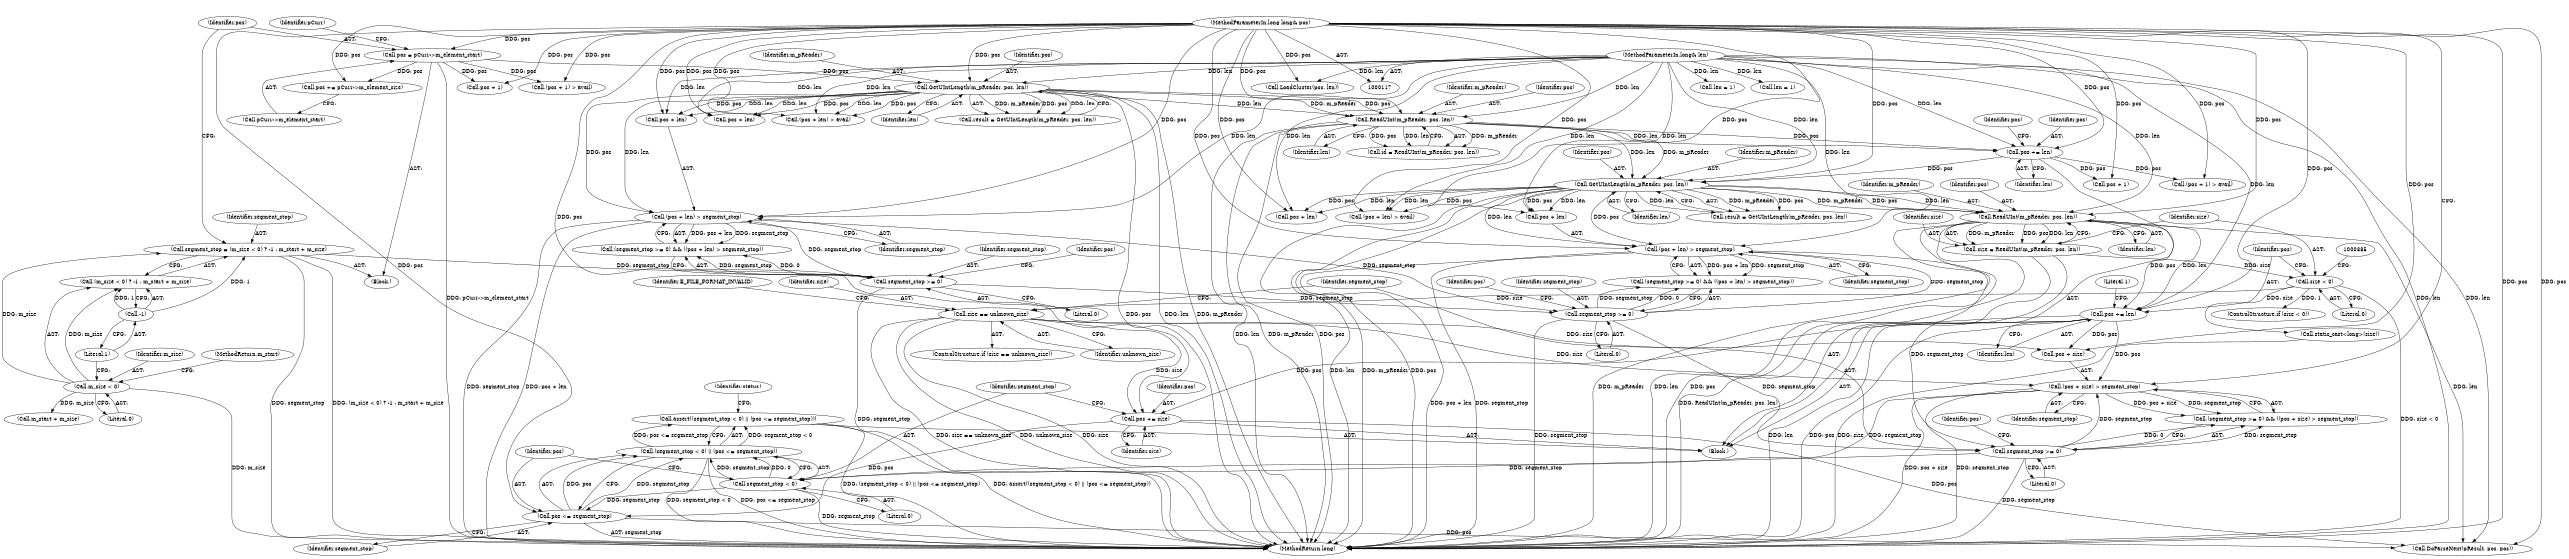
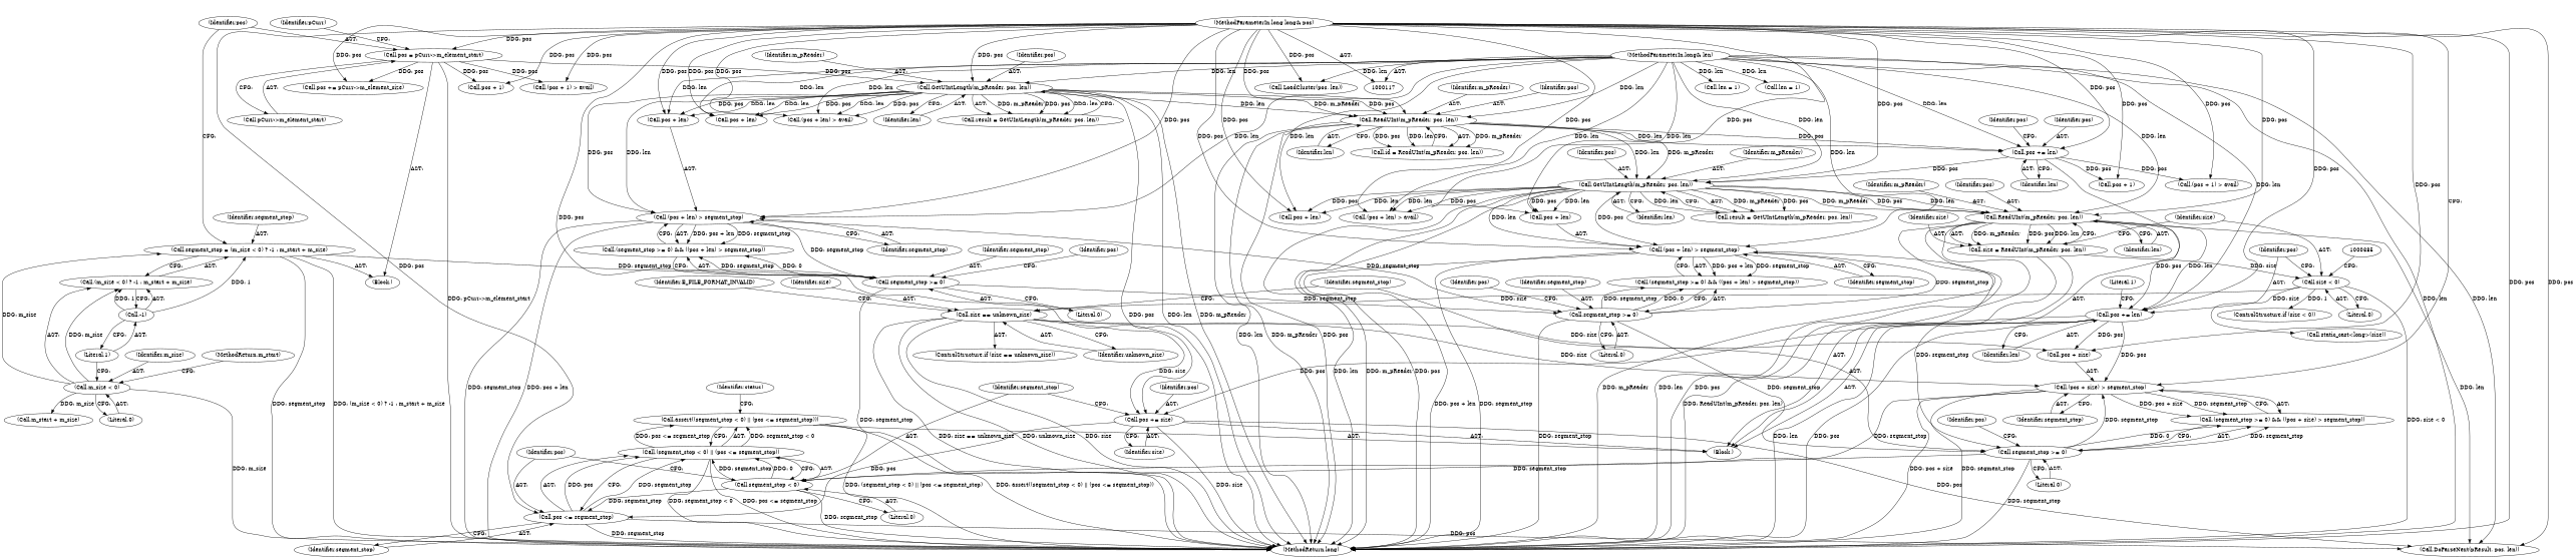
  digraph {
    n1 [label="(Call,assert((segment_stop < 0) || (pos <= segment_stop)))"]
    n2 [label="(Call,(segment_stop < 0) || (pos <= segment_stop))"]
    n3 [label="(MethodReturn,long)"]
    n4 [label="(Block,)"]
    n5 [label="(Call,segment_stop < 0)"]
    n6 [label="(Call,pos <= segment_stop)"]
    n7 [label="(Literal,0)"]
-   n8 [label="(Call,DoParseNext(pResult, pos, pos))"]
+   n8 [label="(Call,DoParseNext(pResult, pos, len))"]
    n9 [label="(Identifier,segment_stop)"]
    n10 [label="(Call,segment_stop >= 0)"]
    n11 [label="(Call,(pos + size) > segment_stop)"]
    n12 [label="(Call,(segment_stop >= 0) && ((pos + size) > segment_stop))"]
    n13 [label="(Literal,0)"]
    n14 [label="(Identifier,segment_stop)"]
    n15 [label="(Call,(pos + len) > segment_stop)"]
    n16 [label="(Identifier,segment_stop)"]
    n17 [label="(Call,(segment_stop >= 0) && ((pos + len) > segment_stop))"]
    n18 [label="(Call,segment_stop >= 0)"]
    n19 [label="(Call,GetUIntLength(m_pReader, pos, len))"]
    n20 [label="(Call,ReadUInt(m_pReader, pos, len))"]
    n21 [label="(Call,result = GetUIntLength(m_pReader, pos, len))"]
    n22 [label="(Call,pos + len)"]
    n23 [label="(Identifier,len)"]
    n24 [label="(Call,(pos + len) > avail)"]
    n25 [label="(Call,pos + len)"]
    n26 [label="(Call,pos += len)"]
    n27 [label="(Call,size = ReadUInt(m_pReader, pos, len))"]
    n28 [label="(Identifier,len)"]
    n29 [label="(Call,ReadUInt(m_pReader, pos, len))"]
    n30 [label="(Call,pos += len)"]
    n31 [label="(Identifier,len)"]
    n32 [label="(Call,id = ReadUInt(m_pReader, pos, len))"]
    n33 [label="(Call,pos + 1)"]
    n34 [label="(Call,(pos + 1) > avail)"]
    n35 [label="(Identifier,len)"]
    n36 [label="(Call,GetUIntLength(m_pReader, pos, len))"]
    n37 [label="(Call,(pos + len) > segment_stop)"]
    n38 [label="(Call,pos + len)"]
    n39 [label="(Identifier,len)"]
    n40 [label="(Call,result = GetUIntLength(m_pReader, pos, len))"]
    n41 [label="(Call,pos + len)"]
    n42 [label="(Call,(pos + len) > avail)"]
    n43 [label="(Call,(segment_stop >= 0) && ((pos + len) > segment_stop))"]
    n44 [label="(Identifier,segment_stop)"]
    n45 [label="(MethodParameterIn,long long& pos)"]
    n46 [label="(Call,pos = pCurr->m_element_start)"]
    n47 [label="(Call,pos += size)"]
    n48 [label="(Call,pos + 1)"]
    n49 [label="(Call,pos + size)"]
    n50 [label="(Call,(pos + 1) > avail)"]
    n51 [label="(Call,LoadCluster(pos, len))"]
    n52 [label="(Call,pos += pCurr->m_element_size)"]
    1000117
    n54 [label="(Call,pCurr->m_element_start)"]
    n55 [label="(Block,)"]
    n56 [label="(Identifier,len)"]
    n57 [label="(Identifier,size)"]
    n58 [label="(MethodParameterIn,long& len)"]
    n59 [label="(Call,len = 1)"]
    n60 [label="(Call,len = 1)"]
    n61 [label="(Literal,0)"]
    n62 [label="(Call,segment_stop >= 0)"]
    n63 [label="(Literal,0)"]
    n64 [label="(Call,segment_stop = (m_size < 0) ? -1 : m_start + m_size)"]
    n65 [label="(Call,(m_size < 0) ? -1 : m_start + m_size)"]
    n66 [label="(Call,-1)"]
    n67 [label="(Literal,1)"]
    n68 [label="(Call,m_size < 0)"]
    n69 [label="(Literal,0)"]
    n70 [label="(Call,m_start + m_size)"]
    n71 [label="(Call,size < 0)"]
    n72 [label="(Call,size == unknown_size)"]
    n73 [label="(ControlStructure,if (size == unknown_size))"]
    n74 [label="(Identifier,unknown_size)"]
    n75 [label="(Literal,0)"]
    n76 [label="(Call,static_cast<long>(size))"]
    n77 [label="(ControlStructure,if (size < 0))"]
    n78 [label="(Identifier,pos)"]
    n79 [label="(Identifier,pos)"]
    n80 [label="(Identifier,segment_stop)"]
    n81 [label="(Identifier,m_pReader)"]
    n82 [label="(Identifier,pos)"]
    n83 [label="(Identifier,pos)"]
    n84 [label="(Identifier,m_size)"]
    n85 [label="(Identifier,pos)"]
    n86 [label="(Identifier,segment_stop)"]
    n87 [label="(Identifier,segment_stop)"]
    n88 [label="(Identifier,pos)"]
    n89 [label="(Identifier,segment_stop)"]
    n90 [label="(Identifier,size)"]
    n91 [label="(MethodReturn,m_start)"]
    n92 [label="(Identifier,pos)"]
    n93 [label="(Identifier,m_pReader)"]
    n94 [label="(Identifier,pos)"]
    n95 [label="(Identifier,pos)"]
    n96 [label="(Identifier,pos)"]
    n97 [label="(Identifier,pos)"]
    n98 [label="(Identifier,m_pReader)"]
    n99 [label="(Identifier,pCurr)"]
    n100 [label="(Identifier,size)"]
    n101 [label="(Identifier,pos)"]
    n102 [label="(Identifier,pos)"]
    n103 [label="(Identifier,segment_stop)"]
    n104 [label="(Identifier,size)"]
    n105 [label="(Literal,1)"]
    n106 [label="(Identifier,E_FILE_FORMAT_INVALID)"]
    n107 [label="(Identifier,status)"]
    n108 [label="(Identifier,m_pReader)"]
    1000385
    n1 -> n2 [label="CFG: "]
    n1 -> n3 [label="DDG: (segment_stop < 0) || (pos <= segment_stop)"]
    n1 -> n3 [label="DDG: assert((segment_stop < 0) || (pos <= segment_stop))"]
    n1 -> n4 [label="AST: "]
    n2 -> n1 [label="AST: "]
    n2 -> n1 [label="DDG: segment_stop < 0"]
    n2 -> n1 [label="DDG: pos <= segment_stop"]
    n2 -> n3 [label="DDG: pos <= segment_stop"]
    n2 -> n3 [label="DDG: segment_stop < 0"]
    n2 -> n5 [label="CFG: "]
    n2 -> n6 [label="CFG: "]
    n5 -> n2 [label="AST: "]
    n5 -> n2 [label="DDG: segment_stop"]
    n5 -> n2 [label="DDG: 0"]
    n5 -> n3 [label="DDG: segment_stop"]
    n5 -> n6 [label="DDG: segment_stop"]
    n5 -> n7 [label="CFG: "]
    n6 -> n2 [label="AST: "]
    n6 -> n2 [label="DDG: pos"]
    n6 -> n2 [label="DDG: segment_stop"]
-   n6 -> n3 [label="AST: segment_stop"]
+   n6 -> n3 [label="DDG: segment_stop"]
    n6 -> n8 [label="DDG: pos"]
    n6 -> n9 [label="CFG: "]
    n7 -> n5 [label="AST: "]
    n9 -> n6 [label="AST: "]
    n10 -> n3 [label="DDG: segment_stop"]
    n10 -> n5 [label="DDG: segment_stop"]
    n10 -> n11 [label="DDG: segment_stop"]
    n10 -> n12 [label="AST: "]
    n10 -> n12 [label="DDG: segment_stop"]
    n10 -> n12 [label="DDG: 0"]
    n10 -> n13 [label="CFG: "]
    n11 -> n3 [label="DDG: pos + size"]
    n11 -> n3 [label="DDG: segment_stop"]
    n11 -> n5 [label="DDG: segment_stop"]
    n11 -> n12 [label="AST: "]
    n11 -> n12 [label="DDG: pos + size"]
    n11 -> n12 [label="DDG: segment_stop"]
    n11 -> n14 [label="CFG: "]
    n12 -> n10 [label="CFG: "]
    n12 -> n11 [label="CFG: "]
    n13 -> n10 [label="AST: "]
    n14 -> n11 [label="AST: "]
    n15 -> n3 [label="DDG: segment_stop"]
    n15 -> n3 [label="DDG: pos + len"]
    n15 -> n10 [label="DDG: segment_stop"]
    n15 -> n16 [label="CFG: "]
    n15 -> n17 [label="AST: "]
    n15 -> n17 [label="DDG: pos + len"]
    n15 -> n17 [label="DDG: segment_stop"]
    n16 -> n15 [label="AST: "]
    n17 -> n15 [label="CFG: "]
    n17 -> n18 [label="CFG: "]
    n18 -> n3 [label="DDG: segment_stop"]
    n18 -> n10 [label="DDG: segment_stop"]
    n18 -> n15 [label="DDG: segment_stop"]
    n18 -> n17 [label="AST: "]
    n18 -> n17 [label="DDG: segment_stop"]
    n18 -> n17 [label="DDG: 0"]
    n18 -> n61 [label="CFG: "]
    n19 -> n3 [label="DDG: pos"]
    n19 -> n3 [label="DDG: len"]
    n19 -> n3 [label="DDG: m_pReader"]
    n19 -> n15 [label="DDG: pos"]
    n19 -> n15 [label="DDG: len"]
    n19 -> n20 [label="DDG: m_pReader"]
    n19 -> n20 [label="DDG: pos"]
    n19 -> n20 [label="DDG: len"]
    n19 -> n21 [label="AST: "]
    n19 -> n21 [label="DDG: m_pReader"]
    n19 -> n21 [label="DDG: pos"]
    n19 -> n21 [label="DDG: len"]
    n19 -> n22 [label="DDG: pos"]
    n19 -> n22 [label="DDG: len"]
    n19 -> n23 [label="CFG: "]
    n19 -> n24 [label="DDG: pos"]
    n19 -> n24 [label="DDG: len"]
    n19 -> n25 [label="DDG: pos"]
    n19 -> n25 [label="DDG: len"]
    n20 -> n3 [label="DDG: m_pReader"]
    n20 -> n3 [label="DDG: pos"]
    n20 -> n3 [label="DDG: len"]
    n20 -> n8 [label="DDG: len"]
    n20 -> n26 [label="DDG: len"]
    n20 -> n26 [label="DDG: pos"]
    n20 -> n27 [label="AST: "]
    n20 -> n27 [label="DDG: m_pReader"]
    n20 -> n27 [label="DDG: pos"]
    n20 -> n27 [label="DDG: len"]
    n20 -> n28 [label="CFG: "]
    n21 -> n19 [label="CFG: "]
    n23 -> n19 [label="AST: "]
    n25 -> n15 [label="AST: "]
    n26 -> n3 [label="DDG: len"]
    n26 -> n3 [label="DDG: pos"]
    n26 -> n4 [label="AST: "]
    n26 -> n11 [label="DDG: pos"]
    n26 -> n47 [label="DDG: pos"]
    n26 -> n49 [label="DDG: pos"]
    n26 -> n56 [label="CFG: "]
    n27 -> n3 [label="DDG: ReadUInt(m_pReader, pos, len)"]
    n27 -> n4 [label="AST: "]
    n27 -> n20 [label="CFG: "]
    n27 -> n71 [label="DDG: size"]
    n28 -> n20 [label="AST: "]
    n29 -> n3 [label="DDG: len"]
    n29 -> n3 [label="DDG: m_pReader"]
    n29 -> n3 [label="DDG: pos"]
    n29 -> n19 [label="DDG: m_pReader"]
    n29 -> n19 [label="DDG: len"]
    n29 -> n30 [label="DDG: len"]
    n29 -> n30 [label="DDG: pos"]
    n29 -> n31 [label="CFG: "]
    n29 -> n32 [label="AST: "]
    n29 -> n32 [label="DDG: m_pReader"]
    n29 -> n32 [label="DDG: pos"]
    n29 -> n32 [label="DDG: len"]
    n30 -> n4 [label="AST: "]
    n30 -> n19 [label="DDG: pos"]
    n30 -> n33 [label="DDG: pos"]
    n30 -> n34 [label="DDG: pos"]
    n30 -> n35 [label="CFG: "]
    n31 -> n29 [label="AST: "]
    n32 -> n29 [label="CFG: "]
    n35 -> n30 [label="AST: "]
    n36 -> n3 [label="DDG: pos"]
    n36 -> n3 [label="DDG: len"]
    n36 -> n3 [label="DDG: m_pReader"]
    n36 -> n29 [label="DDG: m_pReader"]
    n36 -> n29 [label="DDG: pos"]
    n36 -> n29 [label="DDG: len"]
    n36 -> n37 [label="DDG: pos"]
    n36 -> n37 [label="DDG: len"]
    n36 -> n38 [label="DDG: pos"]
    n36 -> n38 [label="DDG: len"]
    n36 -> n39 [label="CFG: "]
    n36 -> n40 [label="AST: "]
    n36 -> n40 [label="DDG: m_pReader"]
    n36 -> n40 [label="DDG: pos"]
    n36 -> n40 [label="DDG: len"]
    n36 -> n41 [label="DDG: pos"]
    n36 -> n41 [label="DDG: len"]
    n36 -> n42 [label="DDG: pos"]
    n36 -> n42 [label="DDG: len"]
    n37 -> n3 [label="DDG: segment_stop"]
    n37 -> n3 [label="DDG: pos + len"]
    n37 -> n18 [label="DDG: segment_stop"]
    n37 -> n43 [label="AST: "]
    n37 -> n43 [label="DDG: pos + len"]
    n37 -> n43 [label="DDG: segment_stop"]
    n37 -> n44 [label="CFG: "]
    n39 -> n36 [label="AST: "]
    n40 -> n36 [label="CFG: "]
    n41 -> n37 [label="AST: "]
    n43 -> n37 [label="CFG: "]
    n43 -> n62 [label="CFG: "]
    n44 -> n37 [label="AST: "]
    n45 -> n3 [label="DDG: pos"]
    n45 -> n6 [label="DDG: pos"]
    n45 -> n8 [label="DDG: pos"]
    n45 -> n11 [label="CFG: "]
    n45 -> n15 [label="DDG: pos"]
    n45 -> n19 [label="DDG: pos"]
    n45 -> n20 [label="DDG: pos"]
    n45 -> n22 [label="DDG: pos"]
    n45 -> n24 [label="DDG: pos"]
    n45 -> n25 [label="DDG: pos"]
    n45 -> n26 [label="DDG: pos"]
    n45 -> n29 [label="DDG: pos"]
    n45 -> n30 [label="DDG: pos"]
    n45 -> n33 [label="DDG: pos"]
    n45 -> n34 [label="DDG: pos"]
    n45 -> n36 [label="DDG: pos"]
    n45 -> n37 [label="DDG: pos"]
    n45 -> n38 [label="DDG: pos"]
    n45 -> n41 [label="DDG: pos"]
    n45 -> n42 [label="DDG: pos"]
    n45 -> n46 [label="DDG: pos"]
    n45 -> n47 [label="DDG: pos"]
    n45 -> n48 [label="DDG: pos"]
    n45 -> n49 [label="DDG: pos"]
    n45 -> n50 [label="DDG: pos"]
    n45 -> n51 [label="DDG: pos"]
    n45 -> n52 [label="DDG: pos"]
    n45 -> 1000117 [label="AST: "]
    n46 -> n3 [label="DDG: pCurr->m_element_start"]
    n46 -> n36 [label="DDG: pos"]
    n46 -> n48 [label="DDG: pos"]
    n46 -> n50 [label="DDG: pos"]
    n46 -> n52 [label="DDG: pos"]
-   n52 -> n54 [label="CFG: "]
+   n46 -> n54 [label="CFG: "]
    n46 -> n55 [label="AST: "]
-   n76 -> n3 [label="DDG: size"]
+   n47 -> n3 [label="DDG: size"]
    n47 -> n4 [label="AST: "]
    n47 -> n6 [label="DDG: pos"]
    n47 -> n8 [label="DDG: pos"]
    n47 -> n57 [label="CFG: "]
    n49 -> n11 [label="AST: "]
    n54 -> n46 [label="AST: "]
    n56 -> n26 [label="AST: "]
    n57 -> n47 [label="AST: "]
    n58 -> n3 [label="DDG: len"]
    n58 -> n8 [label="DDG: len"]
    n58 -> n15 [label="DDG: len"]
    n58 -> n19 [label="DDG: len"]
    n58 -> n20 [label="DDG: len"]
    n58 -> n22 [label="DDG: len"]
    n58 -> n24 [label="DDG: len"]
    n58 -> n25 [label="DDG: len"]
    n58 -> n26 [label="DDG: len"]
    n58 -> n29 [label="DDG: len"]
    n58 -> n30 [label="DDG: len"]
    n58 -> n36 [label="DDG: len"]
    n58 -> n37 [label="DDG: len"]
    n58 -> n38 [label="DDG: len"]
    n58 -> n41 [label="DDG: len"]
    n58 -> n42 [label="DDG: len"]
    n58 -> n51 [label="DDG: len"]
    n58 -> 1000117 [label="AST: "]
    n58 -> n59 [label="DDG: len"]
    n58 -> n60 [label="DDG: len"]
    n61 -> n18 [label="AST: "]
    n62 -> n3 [label="DDG: segment_stop"]
    n62 -> n18 [label="DDG: segment_stop"]
    n62 -> n37 [label="DDG: segment_stop"]
    n62 -> n43 [label="AST: "]
    n62 -> n43 [label="DDG: segment_stop"]
    n62 -> n43 [label="DDG: 0"]
    n62 -> n63 [label="CFG: "]
    n63 -> n62 [label="AST: "]
    n64 -> n3 [label="DDG: (m_size < 0) ? -1 : m_start + m_size"]
    n64 -> n3 [label="DDG: segment_stop"]
    n64 -> n55 [label="AST: "]
    n64 -> n62 [label="DDG: segment_stop"]
    n64 -> n65 [label="CFG: "]
    n65 -> n64 [label="AST: "]
    n65 -> n66 [label="CFG: "]
    n66 -> n64 [label="DDG: 1"]
    n66 -> n65 [label="AST: "]
    n66 -> n65 [label="DDG: 1"]
    n66 -> n67 [label="CFG: "]
    n67 -> n66 [label="AST: "]
    n67 -> n68 [label="CFG: "]
    n68 -> n3 [label="DDG: m_size"]
    n68 -> n64 [label="DDG: m_size"]
    n68 -> n65 [label="AST: "]
    n68 -> n65 [label="DDG: m_size"]
    n68 -> n69 [label="CFG: "]
    n68 -> n70 [label="DDG: m_size"]
    n69 -> n68 [label="AST: "]
    n71 -> n3 [label="DDG: size < 0"]
    n71 -> n72 [label="DDG: size"]
    n71 -> n75 [label="CFG: "]
    n71 -> n76 [label="DDG: size"]
    n71 -> n77 [label="DDG: 1"]
    n72 -> n3 [label="DDG: size"]
    n72 -> n3 [label="DDG: size == unknown_size"]
    n72 -> n3 [label="DDG: unknown_size"]
    n72 -> n11 [label="DDG: size"]
    n72 -> n47 [label="DDG: size"]
    n72 -> n49 [label="DDG: size"]
    n72 -> n73 [label="AST: "]
    n72 -> n74 [label="CFG: "]
    n74 -> n72 [label="AST: "]
    n75 -> n71 [label="AST: "]
    n78 -> n26 [label="AST: "]
    n78 -> n71 [label="CFG: "]
    n79 -> n18 [label="CFG: "]
    n80 -> n5 [label="AST: "]
    n80 -> n47 [label="CFG: "]
    n81 -> n19 [label="AST: "]
    n82 -> n46 [label="AST: "]
    n82 -> n64 [label="CFG: "]
    n83 -> n10 [label="CFG: "]
    n84 -> n68 [label="AST: "]
    n85 -> n29 [label="AST: "]
    n86 -> n18 [label="AST: "]
    n87 -> n64 [label="AST: "]
    n88 -> n19 [label="AST: "]
    n89 -> n62 [label="AST: "]
    n90 -> n27 [label="CFG: "]
    n90 -> n71 [label="AST: "]
    n91 -> n68 [label="CFG: "]
    n92 -> n5 [label="CFG: "]
    n92 -> n6 [label="AST: "]
    n93 -> n20 [label="AST: "]
    n94 -> n30 [label="CFG: "]
    n95 -> n36 [label="AST: "]
    n96 -> n47 [label="AST: "]
    n97 -> n20 [label="AST: "]
    n98 -> n36 [label="AST: "]
    n99 -> n46 [label="CFG: "]
    n100 -> n27 [label="AST: "]
    n101 -> n30 [label="AST: "]
    n102 -> n62 [label="CFG: "]
    n103 -> n10 [label="AST: "]
    n103 -> n72 [label="CFG: "]
    n104 -> n72 [label="AST: "]
    n105 -> n26 [label="CFG: "]
    n106 -> n72 [label="CFG: "]
    n107 -> n1 [label="CFG: "]
    n108 -> n29 [label="AST: "]
    1000385 -> n71 [label="CFG: "]
  }
